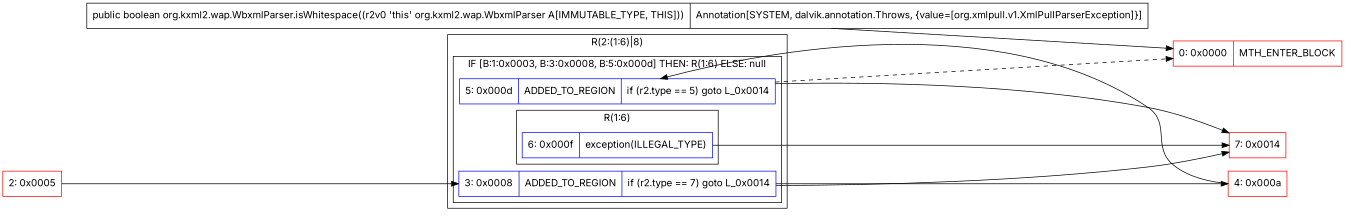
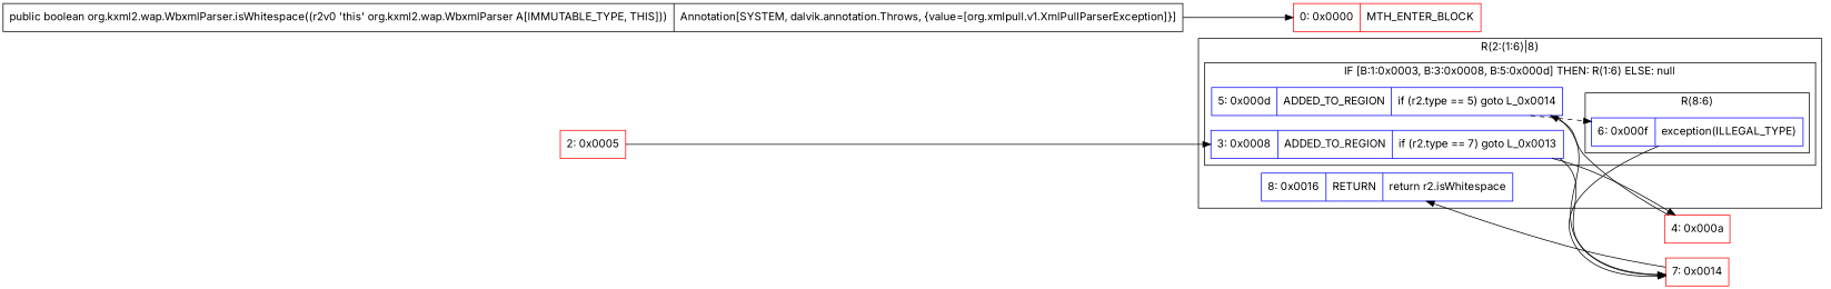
  digraph {
    fontname=Inter
    rankdir=LR
    node [color=blue fontname=Inter shape=record]
    edge [fontname=Inter]
    n1 [label="{6\:\ 0x000f|exception(ILLEGAL_TYPE)\l}"]
-   n2 [label="{3\:\ 0x0008|ADDED_TO_REGION\l|if (r2.type == 7) goto L_0x0014\l}"]
+   n2 [label="{3\:\ 0x0008|ADDED_TO_REGION\l|if (r2.type == 7) goto L_0x0013\l}"]
    n3 [label="{5\:\ 0x000d|ADDED_TO_REGION\l|if (r2.type == 5) goto L_0x0014\l}"]
+   n4 [label="{8\:\ 0x0016|RETURN\l|return r2.isWhitespace\l}"]
    n5 [color=red label="{7\:\ 0x0014}"]
    n6 [color=red label="{4\:\ 0x000a}"]
    n7 [color=red label="{2\:\ 0x0005}"]
    n8 [color=red label="{0\:\ 0x0000|MTH_ENTER_BLOCK\l}"]
    n9 [label="{public boolean org.kxml2.wap.WbxmlParser.isWhitespace((r2v0 'this' org.kxml2.wap.WbxmlParser A[IMMUTABLE_TYPE, THIS]))  | Annotation[SYSTEM, dalvik.annotation.Throws, \{value=[org.xmlpull.v1.XmlPullParserException]\}]\l}" color=""]
    subgraph cluster_1 {
      label="R(2:(1:6)|8)"
+     n4
      subgraph cluster_2 {
        label="IF [B:1:0x0003, B:3:0x0008, B:5:0x000d] THEN: R(1:6) ELSE: null"
        n2
        n3
        subgraph cluster_3 {
-         label="R(1:6)"
+         label="R(8:6)"
          n1
        }
      }
    }
    n1 -> n5
    n2 -> n5
    n2 -> n6 [style=solid]
-   n3 -> n8 [style=dashed]
+   n3 -> n1 [style=dashed]
    n3 -> n5
+   n5 -> n4
    n6 -> n3
    n7 -> n2
    n9 -> n8
  }
